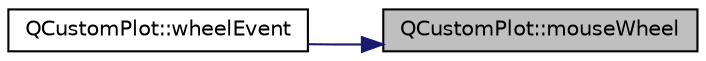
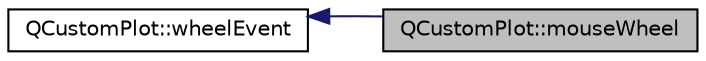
  digraph {
    rankdir=RL
    node [color=black fontname=Helvetica fontsize=10 shape=record style=filled]
    n1 [fillcolor=grey75 fontcolor=black height=0.2 label="QCustomPlot::mouseWheel" width=0.4]
    n2 [fillcolor=white height=0.2 label="QCustomPlot::wheelEvent" width=0.4]
-   n1 -> n2 [color=midnightblue dir=back fontname=Helvetica fontsize=10 labelfontname=Helvetica labelfontsize=10 style=solid]
+   n2 -> n1 [color=midnightblue dir=back fontname=Helvetica fontsize=10 labelfontname=Helvetica labelfontsize=10 style=solid]
  }
